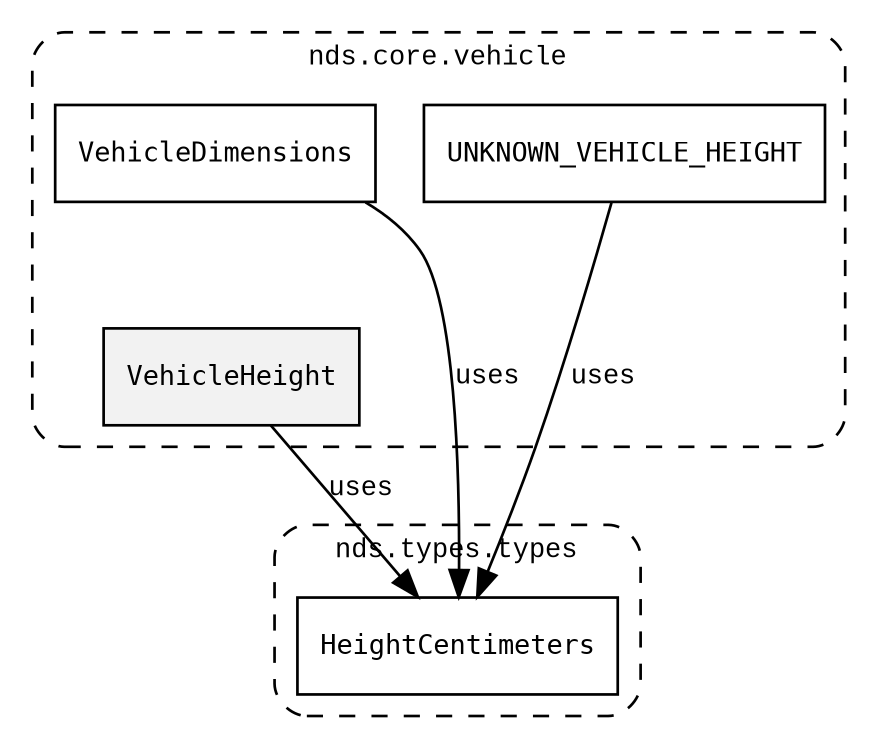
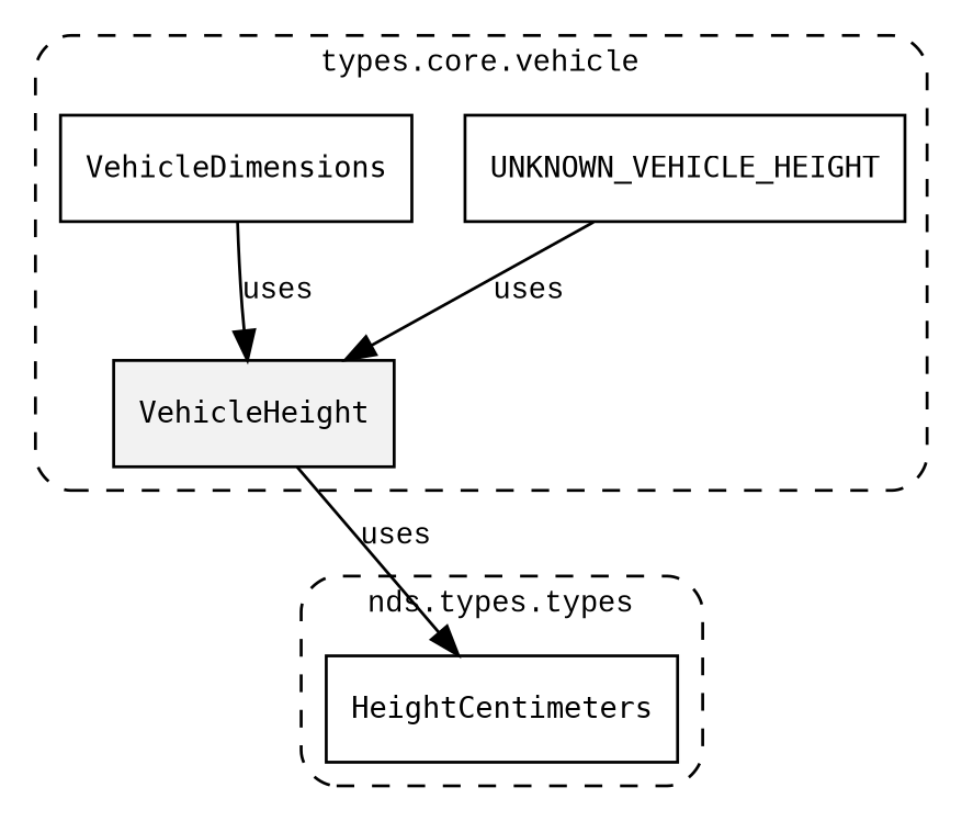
  digraph {
    fontname="Liberation Mono"
    fontsize=10
    rankdir=TB
    node [fontname="Liberation Mono" fontsize=10 shape=box]
    edge [fontname="Liberation Mono" fontsize=10]
    n1 [fillcolor="#0000000D" label=<<font face="monospace"><table align="center" border="0" cellspacing="0" cellpadding="0"><tr><td href="../../../content/packages/nds.core.vehicle.html#Subtype-VehicleHeight" title="Subtype defined in nds.core.vehicle">VehicleHeight</td></tr></table></font>> style=filled]
    n2 [label=<<font face="monospace"><table align="center" border="0" cellspacing="0" cellpadding="0"><tr><td href="../../../content/packages/nds.core.vehicle.html#Structure-VehicleDimensions" title="Structure defined in nds.core.vehicle">VehicleDimensions</td></tr></table></font>>]
    n3 [label=<<font face="monospace"><table align="center" border="0" cellspacing="0" cellpadding="0"><tr><td href="../../../content/packages/nds.core.vehicle.html#Constant-UNKNOWN_VEHICLE_HEIGHT" title="Constant defined in nds.core.vehicle">UNKNOWN_VEHICLE_HEIGHT</td></tr></table></font>>]
    n4 [label=<<font face="monospace"><table align="center" border="0" cellspacing="0" cellpadding="0"><tr><td href="../../../content/packages/nds.core.types.html#Subtype-HeightCentimeters" title="Subtype defined in nds.core.types">HeightCentimeters</td></tr></table></font>>]
    subgraph cluster_1 {
-     label="nds.core.vehicle"
+     label="types.core.vehicle"
      style="dashed, rounded"
      n1
      n2
      n3
    }
    subgraph cluster_2 {
      label="nds.types.types"
      style="dashed, rounded"
      n4
    }
    n1 -> n4 [label=uses]
-   n2 -> n4 [label=uses]
-   n3 -> n4 [label=uses]
+   n2 -> n1 [label=uses]
+   n3 -> n1 [label=uses]
  }
